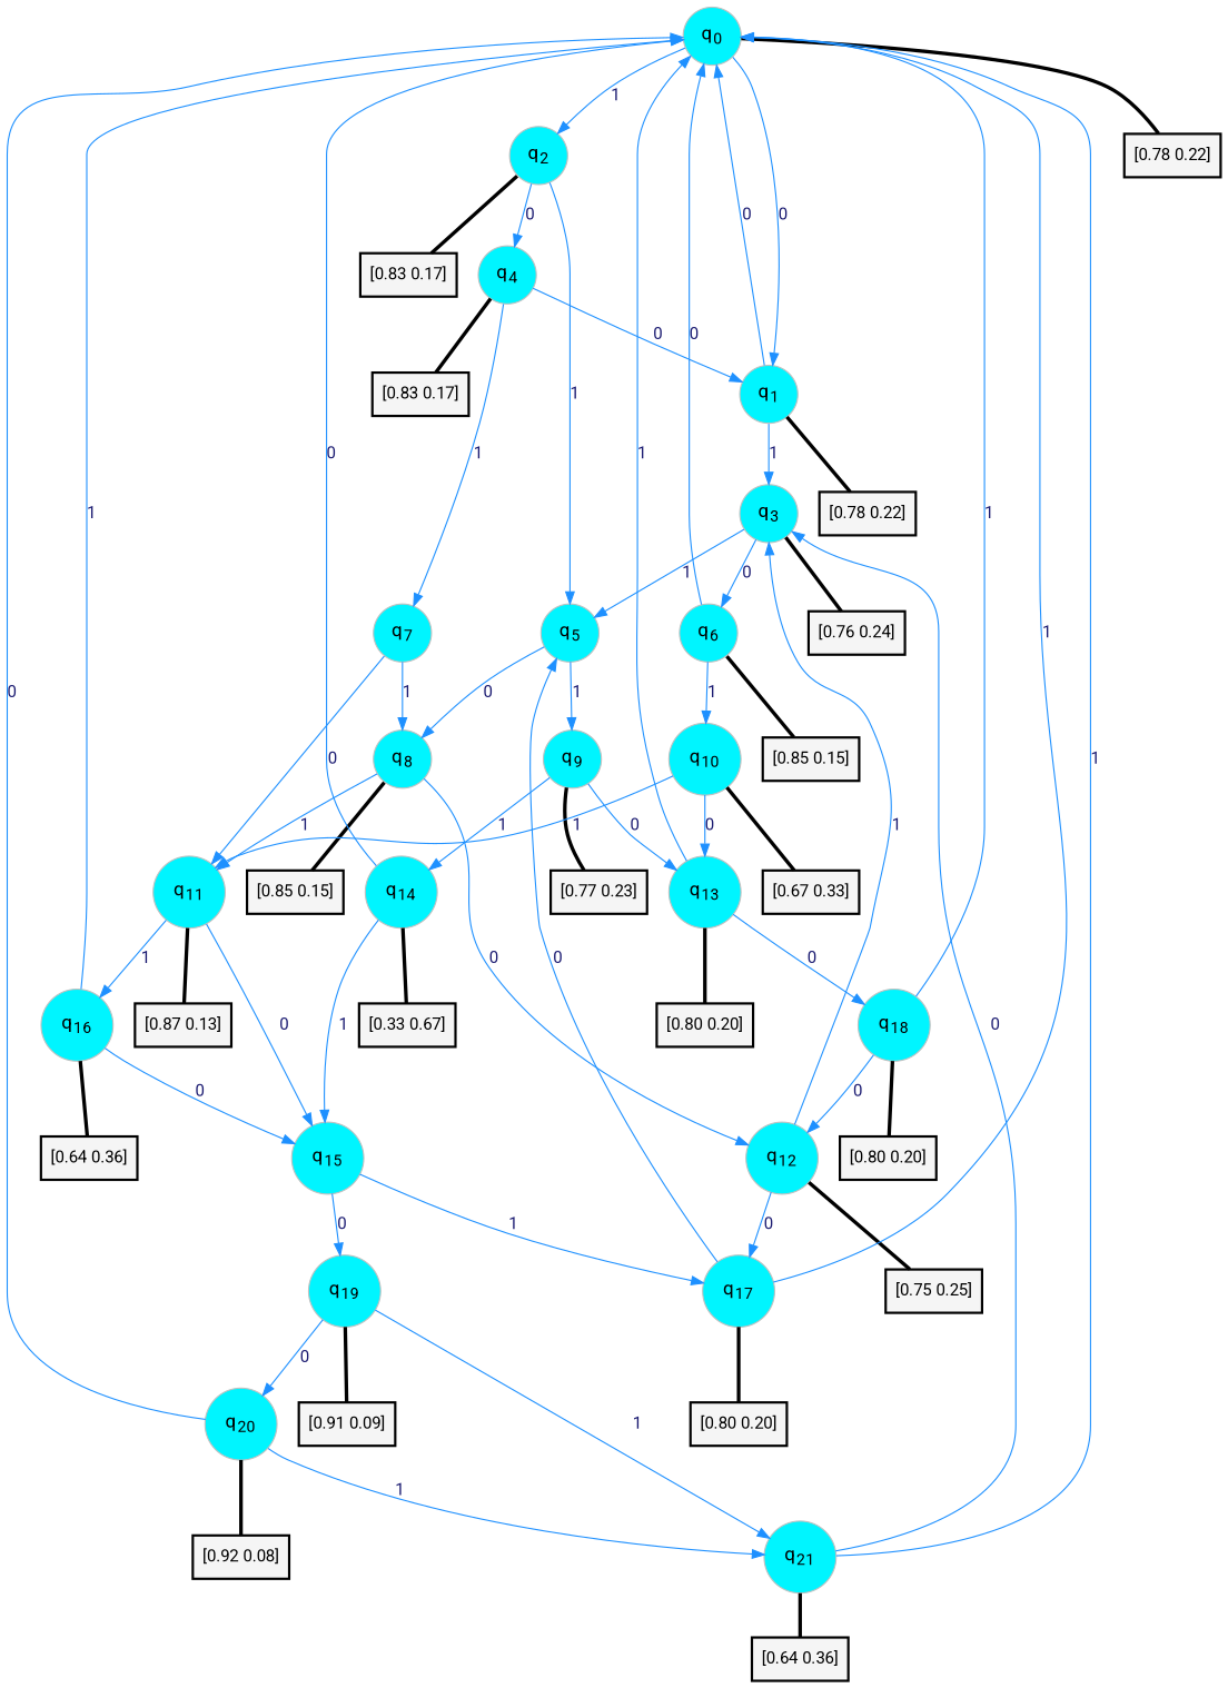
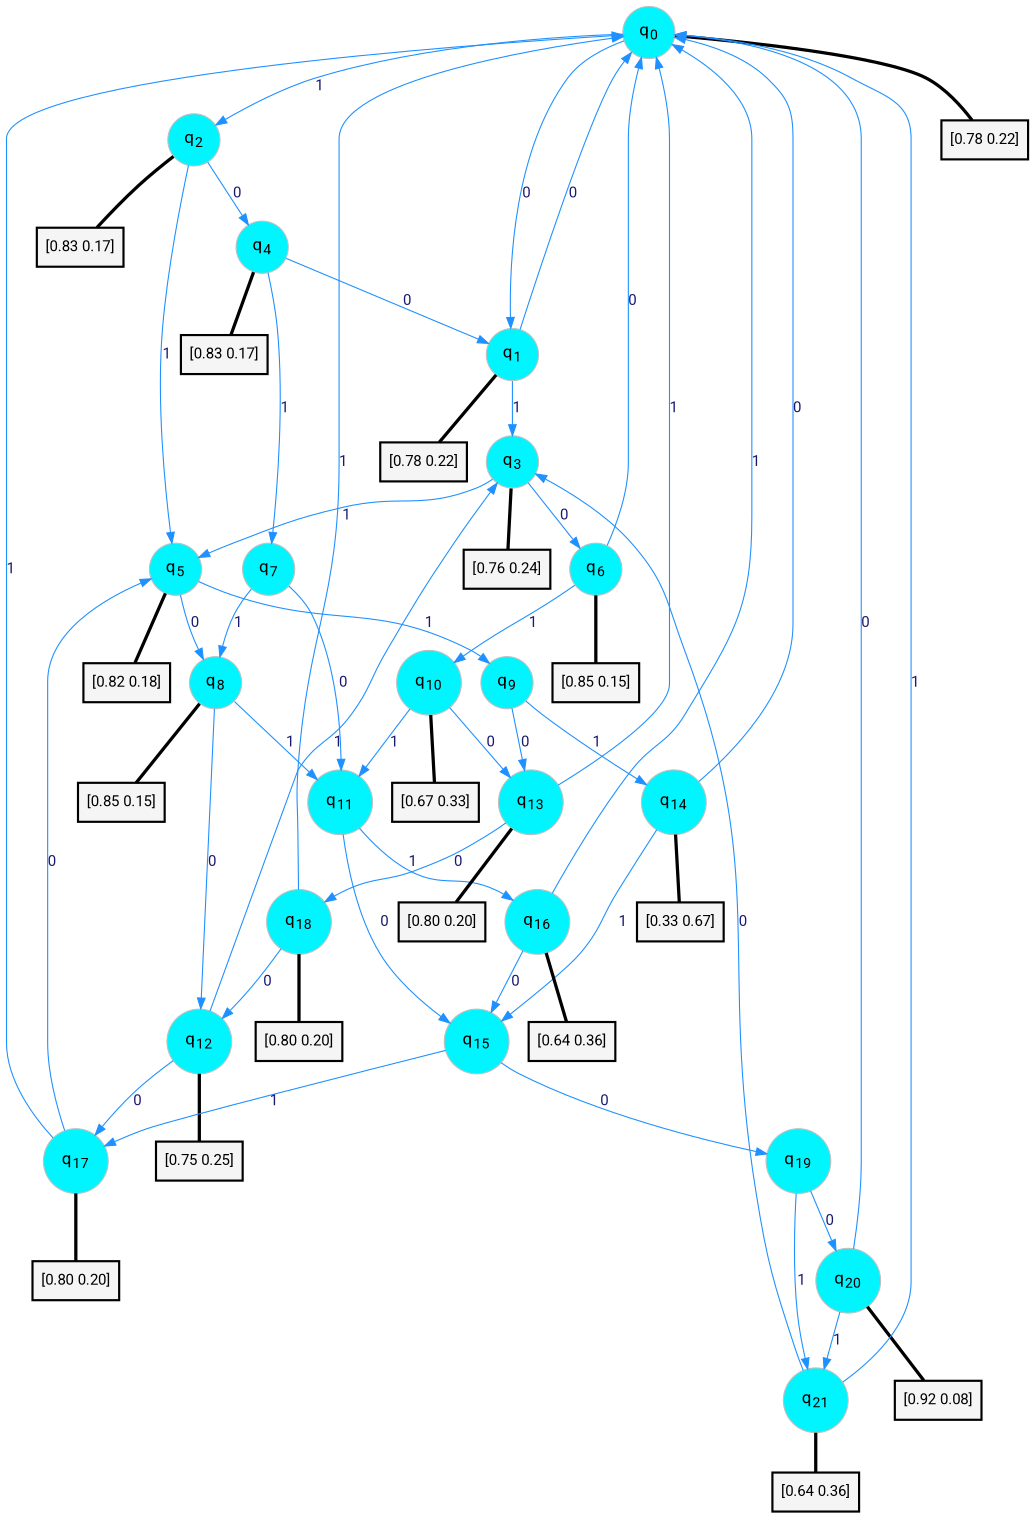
  digraph {
    fontname=Roboto
    rankdir=TD
    node [color=gray fillcolor=turquoise1 fontcolor=black fontname=Roboto fontsize=16 fontweight=bold shape=circle style=filled]
    edge [arrowsize=1 color=dodgerblue1 fontcolor=midnightblue fontname=Roboto fontweight=bold penwidth=1 style=solid weight=20]
    n1 [label=<q<SUB>0</SUB>>]
    n2 [label=<q<SUB>1</SUB>>]
    n3 [label=<q<SUB>2</SUB>>]
    n4 [color=black fillcolor=whitesmoke fontsize=14 label="[0.78 0.22]" penwidth=2 shape=box]
    n5 [label=<q<SUB>3</SUB>>]
    n6 [color=black fillcolor=whitesmoke fontsize=14 label="[0.78 0.22]" penwidth=2 shape=box]
    n7 [label=<q<SUB>4</SUB>>]
    n8 [label=<q<SUB>5</SUB>>]
    n9 [color=black fillcolor=whitesmoke fontsize=14 label="[0.83 0.17]" penwidth=2 shape=box]
    n10 [label=<q<SUB>6</SUB>>]
    n11 [color=black fillcolor=whitesmoke fontsize=14 label="[0.76 0.24]" penwidth=2 shape=box]
    n12 [label=<q<SUB>7</SUB>>]
    n13 [color=black fillcolor=whitesmoke fontsize=14 label="[0.83 0.17]" penwidth=2 shape=box]
    n14 [label=<q<SUB>8</SUB>>]
    n15 [label=<q<SUB>9</SUB>>]
+   n16 [color=black fillcolor=whitesmoke fontsize=14 label="[0.82 0.18]" penwidth=2 shape=box]
    n17 [label=<q<SUB>10</SUB>>]
    n18 [color=black fillcolor=whitesmoke fontsize=14 label="[0.85 0.15]" penwidth=2 shape=box]
    n19 [label=<q<SUB>11</SUB>>]
    n20 [label=<q<SUB>12</SUB>>]
    n21 [color=black fillcolor=whitesmoke fontsize=14 label="[0.85 0.15]" penwidth=2 shape=box]
    n22 [label=<q<SUB>13</SUB>>]
    n23 [label=<q<SUB>14</SUB>>]
-   n24 [color=black fillcolor=whitesmoke fontsize=14 label="[0.77 0.23]" penwidth=2 shape=box]
    n25 [color=black fillcolor=whitesmoke fontsize=14 label="[0.67 0.33]" penwidth=2 shape=box]
    n26 [label=<q<SUB>15</SUB>>]
    n27 [label=<q<SUB>16</SUB>>]
-   n28 [color=black fillcolor=whitesmoke fontsize=14 label="[0.87 0.13]" penwidth=2 shape=box]
    n29 [label=<q<SUB>17</SUB>>]
    n30 [color=black fillcolor=whitesmoke fontsize=14 label="[0.75 0.25]" penwidth=2 shape=box]
    n31 [label=<q<SUB>18</SUB>>]
    n32 [color=black fillcolor=whitesmoke fontsize=14 label="[0.80 0.20]" penwidth=2 shape=box]
    n33 [color=black fillcolor=whitesmoke fontsize=14 label="[0.33 0.67]" penwidth=2 shape=box]
    n34 [label=<q<SUB>19</SUB>>]
    n35 [color=black fillcolor=whitesmoke fontsize=14 label="[0.64 0.36]" penwidth=2 shape=box]
    n36 [color=black fillcolor=whitesmoke fontsize=14 label="[0.80 0.20]" penwidth=2 shape=box]
    n37 [color=black fillcolor=whitesmoke fontsize=14 label="[0.80 0.20]" penwidth=2 shape=box]
    n38 [label=<q<SUB>20</SUB>>]
    n39 [label=<q<SUB>21</SUB>>]
-   n40 [color=black fillcolor=whitesmoke fontsize=14 label="[0.91 0.09]" penwidth=2 shape=box]
    n41 [color=black fillcolor=whitesmoke fontsize=14 label="[0.92 0.08]" penwidth=2 shape=box]
    n42 [color=black fillcolor=whitesmoke fontsize=14 label="[0.64 0.36]" penwidth=2 shape=box]
    n1 -> n2 [label=0]
    n1 -> n3 [label=1]
    n1 -> n4 [arrowhead=none color=black penwidth=3]
    n2 -> n1 [label=0]
    n2 -> n5 [label=1]
    n2 -> n6 [arrowhead=none color=black penwidth=3]
    n3 -> n7 [label=0]
    n3 -> n8 [label=1]
    n3 -> n9 [arrowhead=none color=black penwidth=3]
    n5 -> n8 [label=1]
    n5 -> n10 [label=0]
    n5 -> n11 [arrowhead=none color=black penwidth=3]
    n7 -> n2 [label=0]
    n7 -> n12 [label=1]
    n7 -> n13 [arrowhead=none color=black penwidth=3]
    n8 -> n14 [label=0]
    n8 -> n15 [label=1]
+   n8 -> n16 [arrowhead=none color=black penwidth=3]
    n10 -> n1 [label=0]
    n10 -> n17 [label=1]
    n10 -> n18 [arrowhead=none color=black penwidth=3]
    n12 -> n14 [label=1]
    n12 -> n19 [label=0]
    n14 -> n19 [label=1]
    n14 -> n20 [label=0]
    n14 -> n21 [arrowhead=none color=black penwidth=3]
    n15 -> n22 [label=0]
    n15 -> n23 [label=1]
-   n15 -> n24 [arrowhead=none color=black penwidth=3]
    n17 -> n19 [label=1]
    n17 -> n22 [label=0]
    n17 -> n25 [arrowhead=none color=black penwidth=3]
    n19 -> n26 [label=0]
    n19 -> n27 [label=1]
-   n19 -> n28 [arrowhead=none color=black penwidth=3]
    n20 -> n5 [label=1]
    n20 -> n29 [label=0]
    n20 -> n30 [arrowhead=none color=black penwidth=3]
    n22 -> n1 [label=1]
    n22 -> n31 [label=0]
    n22 -> n32 [arrowhead=none color=black penwidth=3]
    n23 -> n1 [label=0]
    n23 -> n26 [label=1]
    n23 -> n33 [arrowhead=none color=black penwidth=3]
    n26 -> n29 [label=1]
    n26 -> n34 [label=0]
    n27 -> n1 [label=1]
    n27 -> n26 [label=0]
    n27 -> n35 [arrowhead=none color=black penwidth=3]
    n29 -> n1 [label=1]
    n29 -> n8 [label=0]
    n29 -> n36 [arrowhead=none color=black penwidth=3]
    n31 -> n1 [label=1]
    n31 -> n20 [label=0]
    n31 -> n37 [arrowhead=none color=black penwidth=3]
    n34 -> n38 [label=0]
    n34 -> n39 [label=1]
-   n34 -> n40 [arrowhead=none color=black penwidth=3]
    n38 -> n1 [label=0]
    n38 -> n39 [label=1]
    n38 -> n41 [arrowhead=none color=black penwidth=3]
    n39 -> n1 [label=1]
    n39 -> n5 [label=0]
    n39 -> n42 [arrowhead=none color=black penwidth=3]
  }
